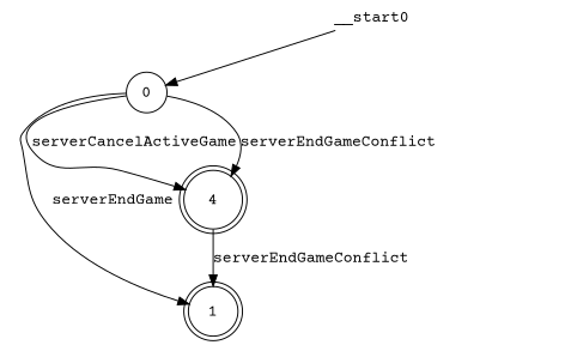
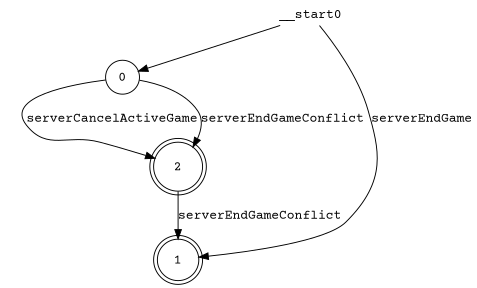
  digraph {
    fontname="Courier Prime"
    node [fontname="Courier Prime" shape=doublecircle]
    edge [fontname="Courier Prime"]
    n1 [label=0 shape=circle]
    n2 [label=1]
-   n3 [label=4]
+   n3 [label=2]
    __start0 [height=0 shape=none width=0]
-   n1 -> n2 [label=serverEndGame]
+   __start0 -> n2 [label=serverEndGame]
    n1 -> n3 [label=serverCancelActiveGame]
    n1 -> n3 [label=serverEndGameConflict]
    n3 -> n2 [label=serverEndGameConflict]
    __start0 -> n1
  }
